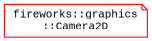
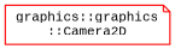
  digraph {
    rankdir=LR
    fontname="Liberation Mono"
-   n1 [color=red fillcolor=white fontname="Liberation Mono" fontsize=10 height=0.2 label="fireworks::graphics\l::Camera2D" shape=note style=filled width=0.4]
+   n1 [color=red fillcolor=white fontname="Liberation Mono" fontsize=10 height=0.2 label="graphics::graphics\l::Camera2D" shape=note style=filled width=0.4]
  }
